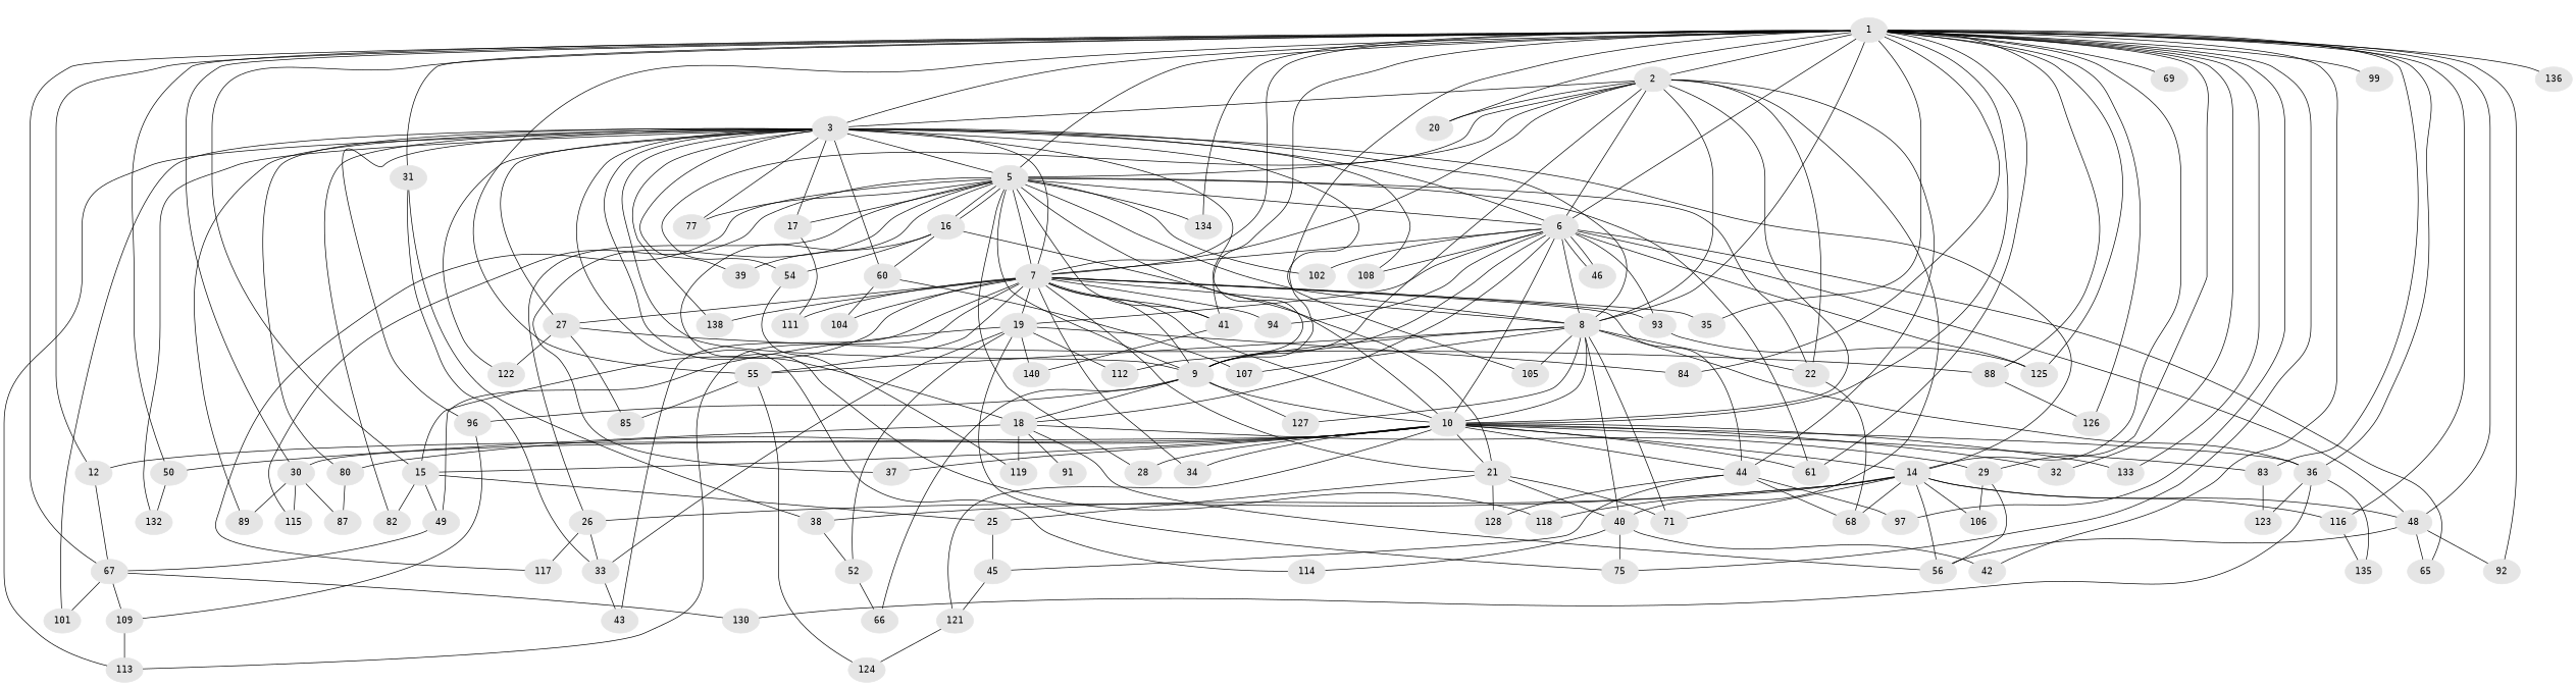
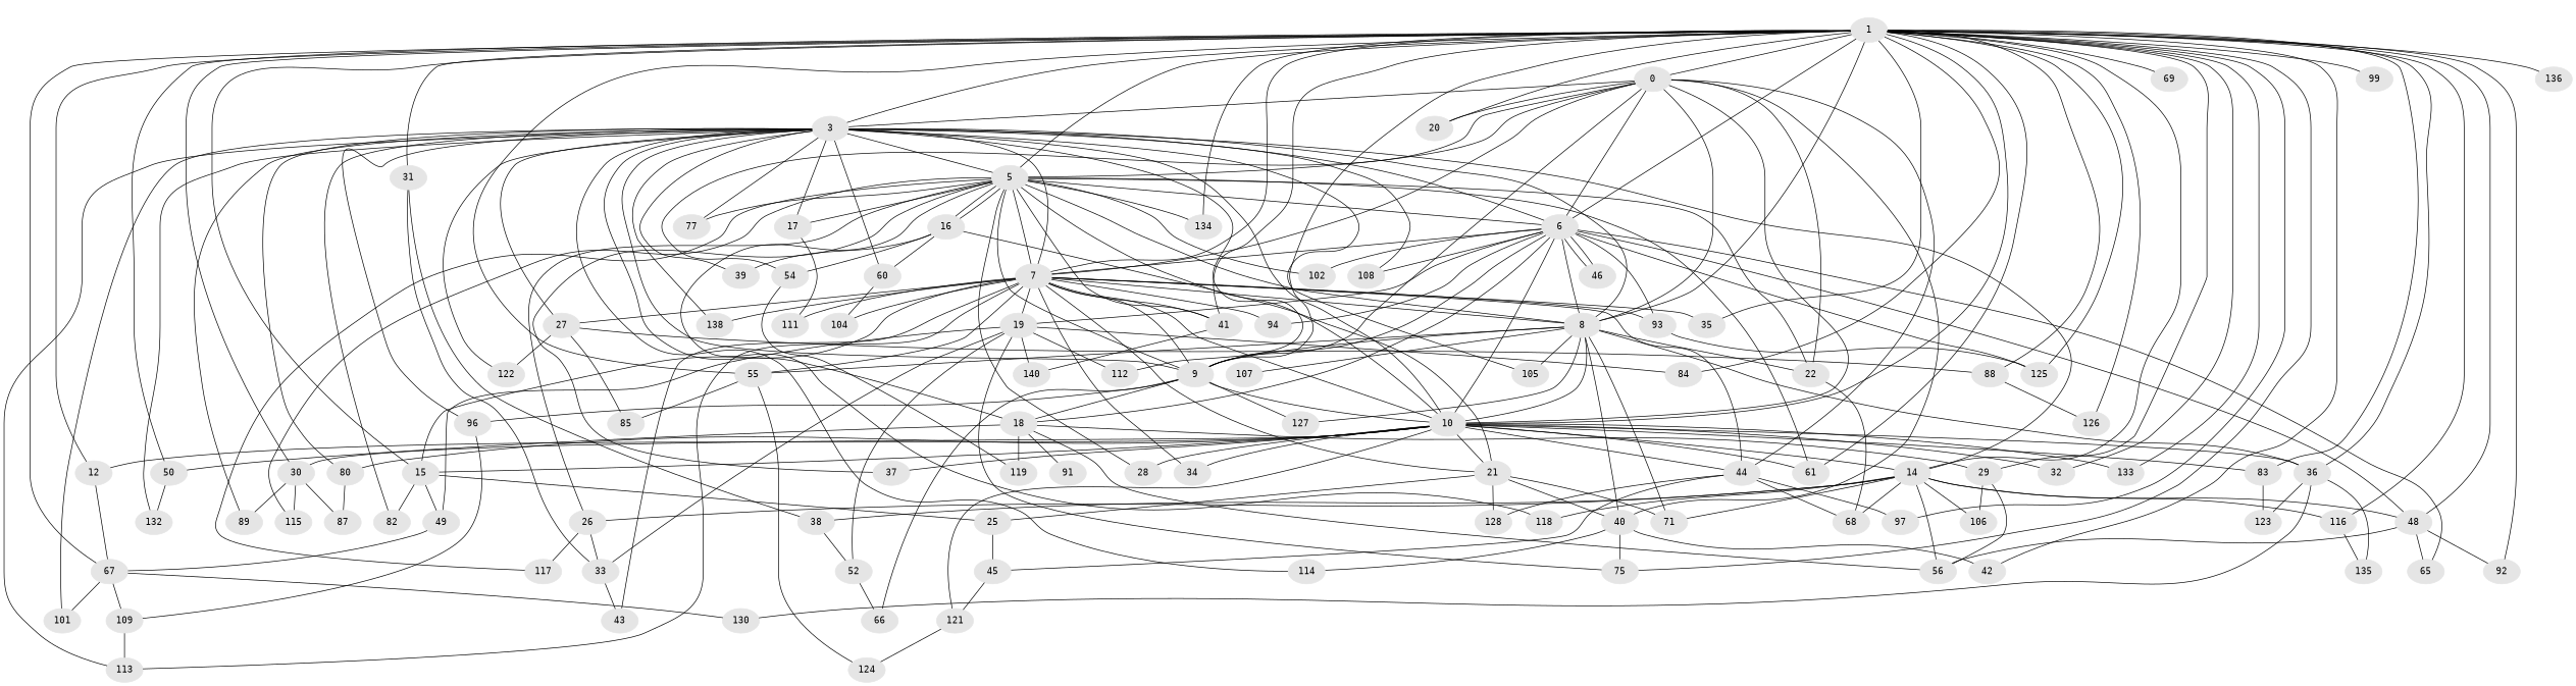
  graph {
    fontname="DejaVu Sans Mono"
    node [color=gray90 fontname="DejaVu Sans Mono" style=filled]
    edge [fontname="DejaVu Sans Mono"]
    1 [super="+4"]
-   2 [super="+51"]
+   2 [super="+51" label=0]
    3 [super="+11"]
    5 [super="+64"]
    6 [super="+13"]
    7 [super="+21"]
    8 [super="+100"]
    9
    10 [super="+53"]
    12 [super="+58"]
    14 [super="+24"]
    15 [super="+78"]
    20
    29 [super="+110"]
    30
    31
    32
    35
    36 [super="+79"]
    41 [super="+98"]
    42 [super="+137"]
    48 [super="+59"]
    50
    55 [super="+63"]
    61 [super="+86"]
    67 [super="+90"]
    69
    75 [super="+139"]
    83
    84
    88
    92
    97
    99
    116
    125 [super="+131"]
    126
    133
    134
    136
    22 [super="+76"]
    40 [super="+72"]
    44 [super="+62"]
    54
    17
    18 [super="+47"]
    27
    39
    60
    77
    80
    82
    89
    96
    101
    105
    108 [super="+141"]
    112
    113 [super="+120"]
    114
    122
    132
    138
    16
    26 [super="+57"]
    28
    37
    102
    115
    117
    118
    19 [super="+70"]
    46
    65
    93
    94
    n77 [label=21 super="+81"]
    34
    43
    104
    111
    71 [super="+74"]
    107
    127
    66
    121
    38
    56 [super="+73"]
    68
    106
    25
    49
    87
    33
    123
    130
    135
    140
    85
    124
    109
    128
    45
    119
    91
    52
    1 -- 2 [weight=2]
    1 -- 3 [weight=2]
    1 -- 5 [weight=2]
    1 -- 6 [weight=2]
    1 -- 7 [weight=2]
    1 -- 8 [weight=2]
    1 -- 9 [weight=2]
    1 -- 10 [weight=2]
    1 -- 12 [weight=2]
    1 -- 14
    1 -- 15
    1 -- 20
    1 -- 29
    1 -- 30
    1 -- 31 [weight=2]
    1 -- 32
    1 -- 35
    1 -- 36
    1 -- 41
    1 -- 42
    1 -- 48
    1 -- 50
    1 -- 55
    1 -- 61
    1 -- 67
    1 -- 69
    1 -- 75
    1 -- 83
    1 -- 84
    1 -- 88
    1 -- 92
    1 -- 97
    1 -- 99 [weight=2]
    1 -- 116
    1 -- 125
    1 -- 126
    1 -- 133
    1 -- 134
    1 -- 136 [weight=2]
    2 -- 3
    2 -- 5
    2 -- 6 [weight=2]
    2 -- 7
    2 -- 8
    2 -- 9
    2 -- 10
    2 -- 20
    2 -- 22
    2 -- 40
    2 -- 44 [weight=2]
    2 -- 54
    3 -- 5 [weight=2]
    3 -- 6
    3 -- 7 [weight=2]
    3 -- 8 [weight=2]
    3 -- 9
+   3 -- 10 [weight=2]
    3 -- 14
    3 -- 17
    3 -- 18
    3 -- 27
    3 -- 39
    3 -- 60
    3 -- 77
    3 -- 80
    3 -- 82
    3 -- 89
    3 -- 96
    3 -- 101
    3 -- 105
    3 -- 108
    3 -- 112
    3 -- 113
    3 -- 114
    3 -- 122
    3 -- 132
    3 -- 138
    5 -- 6
    5 -- 7
    5 -- 8
    5 -- 9
    5 -- 10
    5 -- 41
    5 -- 61
    5 -- 134
    5 -- 22
    5 -- 17
    5 -- 77
    5 -- 16
    5 -- 16
    5 -- 26
    5 -- 28
    5 -- 37
    5 -- 102
    5 -- 115
    5 -- 117
    5 -- 118
    6 -- 7
    6 -- 8
    6 -- 9
    6 -- 10
    6 -- 48
    6 -- 125
    6 -- 18
    6 -- 108
    6 -- 102
    6 -- 19
    6 -- 46
    6 -- 46
    6 -- 65
    6 -- 93
    6 -- 94
    7 -- 8
    7 -- 9
    7 -- 10
    7 -- 15
    7 -- 35
    7 -- 41
    7 -- 55
    7 -- 44
    7 -- 27
    7 -- 113
    7 -- 138
    7 -- 19
    7 -- 93
    7 -- 94
    7 -- n77
    7 -- 34
    7 -- 43
    7 -- 104
    7 -- 111
    8 -- 9
    8 -- 10
    8 -- 36
    8 -- 55
    8 -- 22
    8 -- 40
    8 -- 105
    8 -- 71
    8 -- 107
    8 -- 127
    9 -- 10
    9 -- 18
    9 -- 96
    9 -- 127
    9 -- 66
    10 -- 12
    10 -- 14
    10 -- 15
    10 -- 30
    10 -- 32
    10 -- 36
    10 -- 61
    10 -- 83
    10 -- 133
    10 -- 44
    10 -- 80
    10 -- 28
    10 -- 37
    10 -- n77
    10 -- 34
    10 -- 121
    12 -- 67
    14 -- 48
    14 -- 116
    14 -- 26 [weight=2]
    14 -- 118
    14 -- 71
    14 -- 38
    14 -- 56
    14 -- 68
    14 -- 106
    15 -- 82
    15 -- 25
    15 -- 49
    29 -- 56
    29 -- 106
    30 -- 89
    30 -- 115
    30 -- 87
    31 -- 38
    31 -- 33
    36 -- 123
    36 -- 130
    36 -- 135
    41 -- 140
    48 -- 92
    48 -- 65
    48 -- 56
    50 -- 132
    55 -- 85
    55 -- 124
    67 -- 101
    67 -- 130
    67 -- 109
    83 -- 123
    88 -- 126
    116 -- 135
    22 -- 68
    40 -- 42 [weight=2]
    40 -- 75
    40 -- 114
    44 -- 97
    44 -- 68
    44 -- 128
    44 -- 45
    54 -- 119
    17 -- 111
    18 -- 29
    18 -- 50
    18 -- 56
    18 -- 119
    18 -- 91
    27 -- 88
    27 -- 122
    27 -- 85
    60 -- 104
-   60 -- 107
    80 -- 87
    96 -- 109
    16 -- 54
    16 -- 39
    16 -- 60
    16 -- n77
    26 -- 117
    26 -- 33
    19 -- 75
    19 -- 84
    19 -- 112
    19 -- 49
    19 -- 33
    19 -- 140
    19 -- 52
    93 -- 125
    n77 -- 40
    n77 -- 71
    n77 -- 25
    n77 -- 128
    121 -- 124
    38 -- 52
    25 -- 45
    49 -- 67
    33 -- 43
    109 -- 113
    45 -- 121
    52 -- 66
  }
